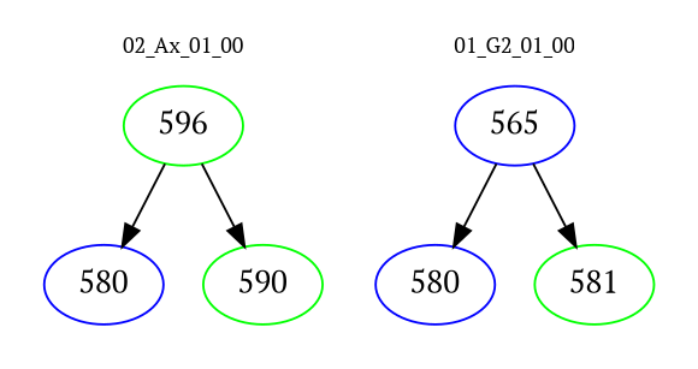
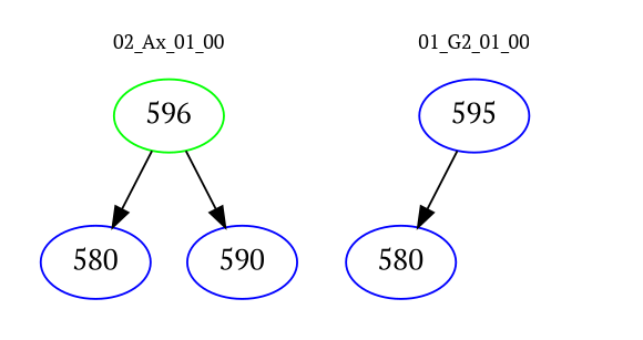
  digraph {
    fontname="PT Serif"
    node [color=green fontname="PT Serif"]
    edge [color=black fontname="PT Serif"]
    n1 [label=596]
    n2 [color=blue label=580]
-   n3 [label=590]
-   n4 [color=blue label=565]
+   n3 [color=blue label=590]
+   n4 [color=blue label=595]
    n5 [color=blue label=580]
-   n6 [label=581]
    subgraph cluster_1 {
      color=white
      fontsize=10
      label="02_Ax_01_00"
      n1
      n2
      n3
    }
    subgraph cluster_2 {
      color=white
      fontsize=10
      label="01_G2_01_00"
      n4
      n5
-     n6
    }
    n1 -> n2
    n1 -> n3
    n4 -> n5
-   n4 -> n6
  }
